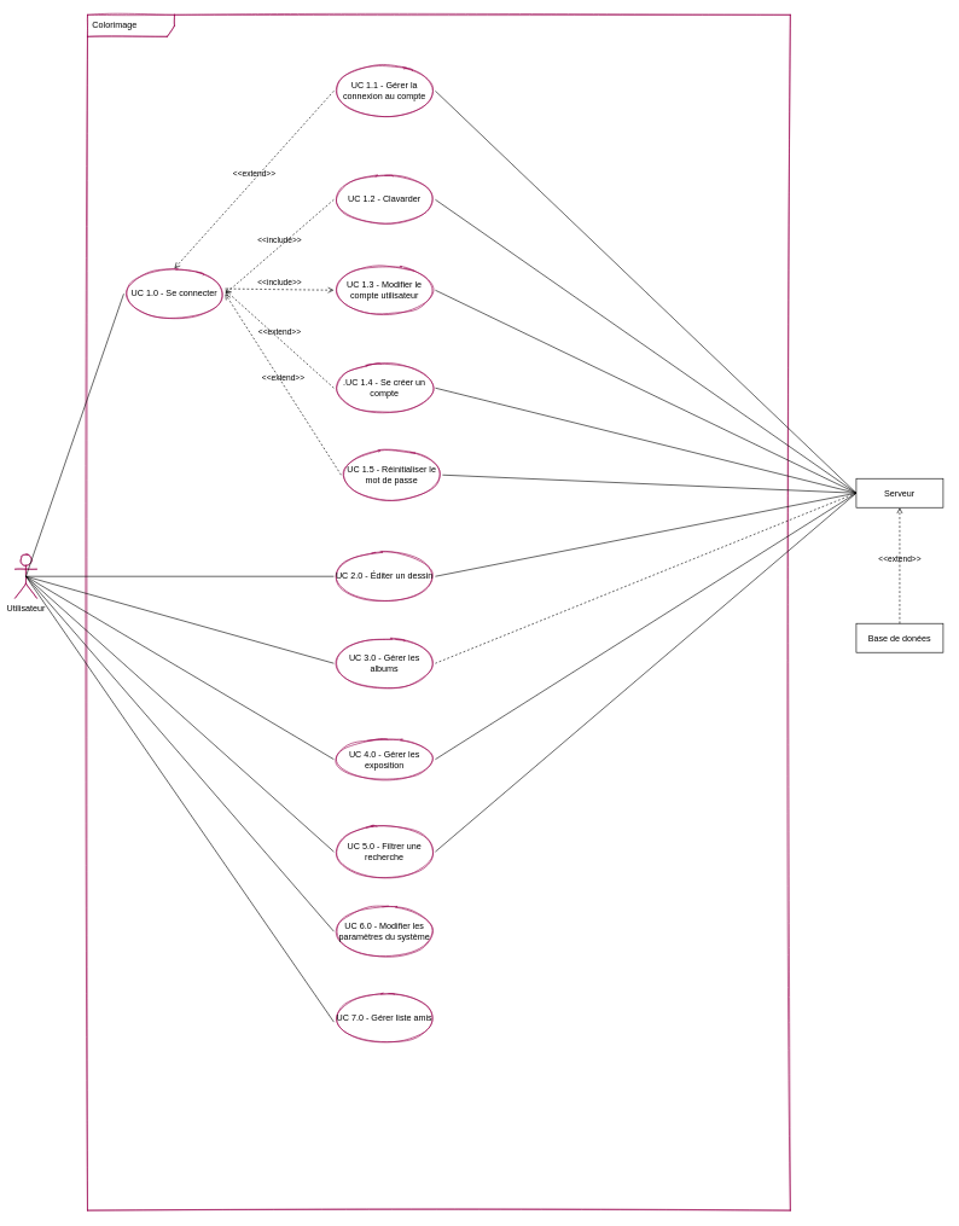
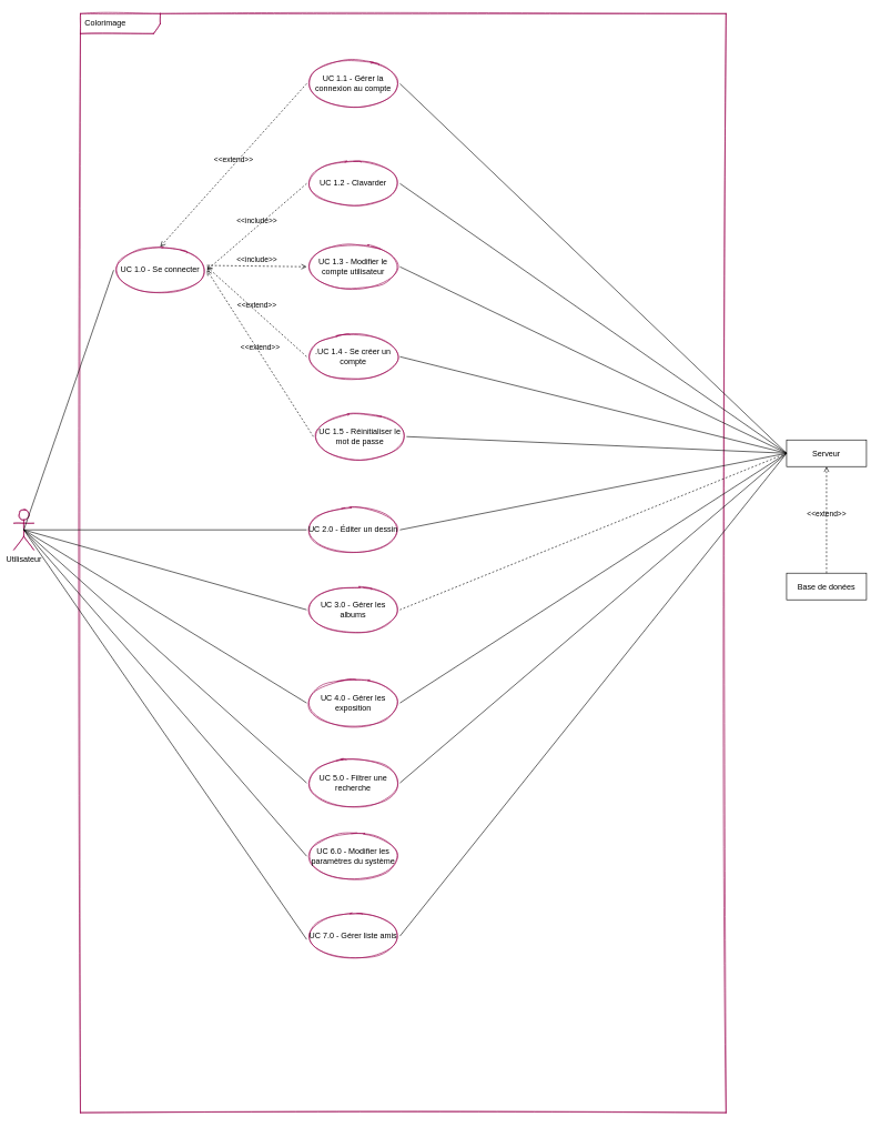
  <mxCell id="0" />
  <mxCell id="1" parent="0" />
  <mxCell id="2" value="Colorimage" style="shape=umlFrame;whiteSpace=wrap;html=1;width=120;height=30;boundedLbl=1;verticalAlign=middle;align=left;spacingLeft=5;sketch=1;strokeColor=#99004D;fillColor=none;" parent="1" vertex="1"><mxGeometry x="120" y="20" width="970" height="1650" as="geometry" /></mxCell>
  <mxCell id="3" value="Utilisateur&lt;br&gt;" style="shape=umlActor;verticalLabelPosition=bottom;verticalAlign=top;html=1;sketch=1;strokeColor=#99004D;fillColor=none;" parent="1" vertex="1"><mxGeometry x="20" y="765" width="30" height="60" as="geometry" /></mxCell>
  <mxCell id="4" value="UC 1.2 -&amp;nbsp;Clavarder" style="ellipse;whiteSpace=wrap;html=1;sketch=1;strokeColor=#99004D;fillColor=none;" parent="1" vertex="1"><mxGeometry x="460" y="240" width="140" height="70" as="geometry" /></mxCell>
  <mxCell id="5" value="UC 2.0 - Éditer un dessin" style="ellipse;whiteSpace=wrap;html=1;sketch=1;strokeColor=#99004D;fillColor=none;" parent="1" vertex="1"><mxGeometry x="460" y="760" width="140" height="70" as="geometry" /></mxCell>
  <mxCell id="6" value="UC 1.0 -&amp;nbsp;Se connecter" style="ellipse;whiteSpace=wrap;html=1;sketch=1;strokeColor=#99004D;fillColor=none;" parent="1" vertex="1"><mxGeometry x="170" y="370" width="140" height="70" as="geometry" /></mxCell>
  <mxCell id="7" value="UC 3.0 - Gérer les albums" style="ellipse;whiteSpace=wrap;html=1;sketch=1;strokeColor=#99004D;fillColor=none;" parent="1" vertex="1"><mxGeometry x="460" y="880" width="140" height="70" as="geometry" /></mxCell>
  <mxCell id="8" value="UC 6.0 - Modifier les paramètres du système" style="ellipse;whiteSpace=wrap;html=1;sketch=1;strokeColor=#99004D;fillColor=none;" parent="1" vertex="1"><mxGeometry x="460" y="1250" width="140" height="70" as="geometry" /></mxCell>
  <mxCell id="9" style="edgeStyle=none;orthogonalLoop=1;jettySize=auto;html=1;dashed=0;labelBackgroundColor=none;endArrow=close;endFill=0;entryX=0;entryY=0.5;entryDx=0;entryDy=0;exitX=0.5;exitY=0.5;exitDx=0;exitDy=0;exitPerimeter=0;" parent="1" source="3" target="6" edge="1"><mxGeometry relative="1" as="geometry"><mxPoint x="40" y="405" as="sourcePoint" /><mxPoint x="200.564" y="199.432" as="targetPoint" /></mxGeometry></mxCell>
  <mxCell id="10" value="&amp;lt;&amp;lt;include&amp;gt;&amp;gt;" style="html=1;verticalAlign=bottom;labelBackgroundColor=none;endArrow=open;endFill=0;dashed=1;exitX=0;exitY=0.5;exitDx=0;exitDy=0;entryX=1;entryY=0.5;entryDx=0;entryDy=0;" parent="1" source="4" target="6" edge="1"><mxGeometry width="160" relative="1" as="geometry"><mxPoint x="220" y="490" as="sourcePoint" /><mxPoint x="380" y="490" as="targetPoint" /></mxGeometry></mxCell>
  <mxCell id="11" value="UC 1.3 - Modifier le compte utilisateur" style="ellipse;whiteSpace=wrap;html=1;sketch=1;strokeColor=#99004D;fillColor=none;" parent="1" vertex="1"><mxGeometry x="460" y="365" width="140" height="70" as="geometry" /></mxCell>
  <mxCell id="12" value="&amp;lt;&amp;lt;include&amp;gt;&amp;gt;" style="html=1;verticalAlign=bottom;labelBackgroundColor=none;endArrow=open;endFill=0;dashed=1;exitX=1;exitY=0.4;exitDx=0;exitDy=0;exitPerimeter=0;entryX=0;entryY=0.5;entryDx=0;entryDy=0;" parent="1" source="6" target="11" edge="1"><mxGeometry width="160" relative="1" as="geometry"><mxPoint x="260" y="590" as="sourcePoint" /><mxPoint x="420" y="590" as="targetPoint" /></mxGeometry></mxCell>
  <mxCell id="13" style="edgeStyle=none;orthogonalLoop=1;jettySize=auto;html=1;dashed=0;labelBackgroundColor=none;endArrow=close;endFill=0;entryX=0;entryY=0.5;entryDx=0;entryDy=0;exitX=0.5;exitY=0.5;exitDx=0;exitDy=0;exitPerimeter=0;" parent="1" source="3" target="8" edge="1"><mxGeometry relative="1" as="geometry"><mxPoint x="30" y="440" as="sourcePoint" /><mxPoint x="180" y="415" as="targetPoint" /></mxGeometry></mxCell>
  <mxCell id="14" value=".UC 1.4 - Se créer un compte" style="ellipse;whiteSpace=wrap;html=1;sketch=1;strokeColor=#99004D;fillColor=none;" parent="1" vertex="1"><mxGeometry x="460" y="500" width="140" height="70" as="geometry" /></mxCell>
  <mxCell id="15" value="UC 1.5 - Réinitialiser le mot de passe" style="ellipse;whiteSpace=wrap;html=1;sketch=1;strokeColor=#99004D;fillColor=none;" parent="1" vertex="1"><mxGeometry x="470" y="620" width="140" height="70" as="geometry" /></mxCell>
  <mxCell id="16" value="&amp;lt;&amp;lt;extend&amp;gt;&amp;gt;" style="html=1;verticalAlign=bottom;labelBackgroundColor=none;endArrow=open;endFill=0;dashed=1;exitX=0;exitY=0.5;exitDx=0;exitDy=0;" parent="1" source="14" edge="1"><mxGeometry width="160" relative="1" as="geometry"><mxPoint x="220" y="550" as="sourcePoint" /><mxPoint x="310" y="400" as="targetPoint" /></mxGeometry></mxCell>
  <mxCell id="17" value="&amp;lt;&amp;lt;extend&amp;gt;&amp;gt;" style="html=1;verticalAlign=bottom;labelBackgroundColor=none;endArrow=open;endFill=0;dashed=1;exitX=0;exitY=0.5;exitDx=0;exitDy=0;entryX=1;entryY=0.5;entryDx=0;entryDy=0;" parent="1" source="15" target="6" edge="1"><mxGeometry width="160" relative="1" as="geometry"><mxPoint x="310" y="400" as="sourcePoint" /><mxPoint x="520" y="430" as="targetPoint" /></mxGeometry></mxCell>
  <mxCell id="18" style="edgeStyle=none;orthogonalLoop=1;jettySize=auto;html=1;dashed=0;labelBackgroundColor=none;endArrow=close;endFill=0;entryX=0;entryY=0.5;entryDx=0;entryDy=0;exitX=0.5;exitY=0.5;exitDx=0;exitDy=0;exitPerimeter=0;" parent="1" source="3" target="5" edge="1"><mxGeometry relative="1" as="geometry"><mxPoint x="40" y="420" as="sourcePoint" /><mxPoint x="500" y="1215" as="targetPoint" /></mxGeometry></mxCell>
  <mxCell id="19" style="edgeStyle=none;orthogonalLoop=1;jettySize=auto;html=1;dashed=0;labelBackgroundColor=none;endArrow=close;endFill=0;entryX=0;entryY=0.5;entryDx=0;entryDy=0;exitX=0.5;exitY=0.5;exitDx=0;exitDy=0;exitPerimeter=0;" parent="1" source="3" target="7" edge="1"><mxGeometry relative="1" as="geometry"><mxPoint x="40" y="440" as="sourcePoint" /><mxPoint x="180" y="415" as="targetPoint" /></mxGeometry></mxCell>
- <mxCell id="20" value="UC 4.0 - Gérer les exposition" style="ellipse;whiteSpace=wrap;html=1;sketch=1;strokeColor=#99004D;fillColor=none;" parent="1" vertex="1"><mxGeometry x="460" y="1020" width="140" height="55" as="geometry" /></mxCell>
+ <mxCell id="20" value="UC 4.0 - Gérer les exposition" style="ellipse;whiteSpace=wrap;html=1;sketch=1;strokeColor=#99004D;fillColor=none;" parent="1" vertex="1"><mxGeometry x="460" y="1020" width="140" height="70" as="geometry" /></mxCell>
  <mxCell id="21" value="UC 1.1 - Gérer la connexion au compte" style="ellipse;whiteSpace=wrap;html=1;sketch=1;strokeColor=#99004D;fillColor=none;" parent="1" vertex="1"><mxGeometry x="460" y="90" width="140" height="70" as="geometry" /></mxCell>
  <mxCell id="22" value="&amp;lt;&amp;lt;extend&amp;gt;&amp;gt;" style="html=1;verticalAlign=bottom;labelBackgroundColor=none;endArrow=open;endFill=0;dashed=1;exitX=0;exitY=0.5;exitDx=0;exitDy=0;entryX=0.5;entryY=0;entryDx=0;entryDy=0;" parent="1" source="21" target="6" edge="1"><mxGeometry width="160" relative="1" as="geometry"><mxPoint x="200" y="250" as="sourcePoint" /><mxPoint x="360" y="250" as="targetPoint" /></mxGeometry></mxCell>
  <mxCell id="23" style="edgeStyle=none;orthogonalLoop=1;jettySize=auto;html=1;dashed=0;labelBackgroundColor=none;endArrow=close;endFill=0;entryX=0;entryY=0.5;entryDx=0;entryDy=0;exitX=0.5;exitY=0.5;exitDx=0;exitDy=0;exitPerimeter=0;" parent="1" source="3" target="20" edge="1"><mxGeometry relative="1" as="geometry"><mxPoint x="40" y="440" as="sourcePoint" /><mxPoint x="490" y="1195" as="targetPoint" /></mxGeometry></mxCell>
  <mxCell id="24" value="UC 5.0 - Filtrer une recherche" style="ellipse;whiteSpace=wrap;html=1;sketch=1;strokeColor=#99004D;fillColor=none;" parent="1" vertex="1"><mxGeometry x="460" y="1140" width="140" height="70" as="geometry" /></mxCell>
  <mxCell id="25" style="edgeStyle=none;orthogonalLoop=1;jettySize=auto;html=1;dashed=0;labelBackgroundColor=none;endArrow=close;endFill=0;entryX=0;entryY=0.5;entryDx=0;entryDy=0;exitX=0.5;exitY=0.5;exitDx=0;exitDy=0;exitPerimeter=0;" parent="1" source="3" target="24" edge="1"><mxGeometry relative="1" as="geometry"><mxPoint x="60" y="820" as="sourcePoint" /><mxPoint x="470" y="1085" as="targetPoint" /></mxGeometry></mxCell>
  <mxCell id="26" value="UC 7.0 - Gérer liste amis" style="ellipse;whiteSpace=wrap;html=1;sketch=1;strokeColor=#99004D;fillColor=none;" parent="1" vertex="1"><mxGeometry x="460" y="1370" width="140" height="70" as="geometry" /></mxCell>
  <mxCell id="27" style="edgeStyle=none;orthogonalLoop=1;jettySize=auto;html=1;dashed=0;labelBackgroundColor=none;endArrow=close;endFill=0;exitX=0.5;exitY=0.5;exitDx=0;exitDy=0;exitPerimeter=0;" parent="1" source="3" edge="1"><mxGeometry relative="1" as="geometry"><mxPoint x="45" y="920" as="sourcePoint" /><mxPoint x="460" y="1410" as="targetPoint" /></mxGeometry></mxCell>
  <mxCell id="28" value="Serveur" style="fontStyle=0;" parent="1" vertex="1"><mxGeometry x="1181" y="660" width="120" height="40" as="geometry" /></mxCell>
  <mxCell id="29" value="Base de donées" style="fontStyle=0;" parent="1" vertex="1"><mxGeometry x="1181" y="860" width="120" height="40" as="geometry" /></mxCell>
  <mxCell id="30" style="edgeStyle=none;orthogonalLoop=1;jettySize=auto;html=1;dashed=0;labelBackgroundColor=none;endArrow=close;endFill=0;entryX=1;entryY=0.5;entryDx=0;entryDy=0;exitX=0;exitY=0.5;exitDx=0;exitDy=0;" parent="1" source="28" target="21" edge="1"><mxGeometry relative="1" as="geometry"><mxPoint x="1173.5" y="630" as="sourcePoint" /><mxPoint x="1308.5" y="240" as="targetPoint" /></mxGeometry></mxCell>
  <mxCell id="31" style="edgeStyle=none;orthogonalLoop=1;jettySize=auto;html=1;dashed=0;labelBackgroundColor=none;endArrow=close;endFill=0;entryX=1;entryY=0.5;entryDx=0;entryDy=0;exitX=0;exitY=0.5;exitDx=0;exitDy=0;" parent="1" source="28" target="4" edge="1"><mxGeometry relative="1" as="geometry"><mxPoint x="1180" y="680" as="sourcePoint" /><mxPoint x="610" y="135" as="targetPoint" /></mxGeometry></mxCell>
  <mxCell id="32" style="edgeStyle=none;orthogonalLoop=1;jettySize=auto;html=1;dashed=0;labelBackgroundColor=none;endArrow=close;endFill=0;entryX=1;entryY=0.5;entryDx=0;entryDy=0;exitX=0;exitY=0.5;exitDx=0;exitDy=0;" parent="1" source="28" target="11" edge="1"><mxGeometry relative="1" as="geometry"><mxPoint x="1180" y="680" as="sourcePoint" /><mxPoint x="610" y="285" as="targetPoint" /></mxGeometry></mxCell>
  <mxCell id="33" style="edgeStyle=none;orthogonalLoop=1;jettySize=auto;html=1;dashed=0;labelBackgroundColor=none;endArrow=close;endFill=0;entryX=1;entryY=0.5;entryDx=0;entryDy=0;exitX=0;exitY=0.5;exitDx=0;exitDy=0;" parent="1" source="28" target="14" edge="1"><mxGeometry relative="1" as="geometry"><mxPoint x="1180" y="680" as="sourcePoint" /><mxPoint x="610" y="410" as="targetPoint" /></mxGeometry></mxCell>
  <mxCell id="34" style="edgeStyle=none;orthogonalLoop=1;jettySize=auto;html=1;dashed=0;labelBackgroundColor=none;endArrow=close;endFill=0;entryX=1;entryY=0.5;entryDx=0;entryDy=0;exitX=0;exitY=0.5;exitDx=0;exitDy=0;" parent="1" source="28" target="15" edge="1"><mxGeometry relative="1" as="geometry"><mxPoint x="1180" y="680" as="sourcePoint" /><mxPoint x="610" y="545" as="targetPoint" /></mxGeometry></mxCell>
  <mxCell id="35" style="edgeStyle=none;orthogonalLoop=1;jettySize=auto;html=1;dashed=0;labelBackgroundColor=none;endArrow=close;endFill=0;entryX=1;entryY=0.5;entryDx=0;entryDy=0;exitX=0;exitY=0.5;exitDx=0;exitDy=0;" parent="1" source="28" target="5" edge="1"><mxGeometry relative="1" as="geometry"><mxPoint x="1160" y="730" as="sourcePoint" /><mxPoint x="620" y="665" as="targetPoint" /></mxGeometry></mxCell>
  <mxCell id="36" style="edgeStyle=none;orthogonalLoop=1;jettySize=auto;html=1;dashed=1;labelBackgroundColor=none;endArrow=close;endFill=0;entryX=1;entryY=0.5;entryDx=0;entryDy=0;exitX=0;exitY=0.5;exitDx=0;exitDy=0;" parent="1" source="28" target="7" edge="1"><mxGeometry relative="1" as="geometry"><mxPoint x="1191" y="690" as="sourcePoint" /><mxPoint x="610" y="805" as="targetPoint" /></mxGeometry></mxCell>
  <mxCell id="37" style="edgeStyle=none;orthogonalLoop=1;jettySize=auto;html=1;dashed=0;labelBackgroundColor=none;endArrow=close;endFill=0;entryX=1;entryY=0.5;entryDx=0;entryDy=0;exitX=0;exitY=0.5;exitDx=0;exitDy=0;" parent="1" source="28" target="20" edge="1"><mxGeometry relative="1" as="geometry"><mxPoint x="1191" y="690" as="sourcePoint" /><mxPoint x="610" y="925" as="targetPoint" /></mxGeometry></mxCell>
  <mxCell id="38" style="edgeStyle=none;orthogonalLoop=1;jettySize=auto;html=1;dashed=0;labelBackgroundColor=none;endArrow=close;endFill=0;entryX=1;entryY=0.5;entryDx=0;entryDy=0;exitX=0;exitY=0.5;exitDx=0;exitDy=0;" parent="1" source="28" target="24" edge="1"><mxGeometry relative="1" as="geometry"><mxPoint x="1191" y="690" as="sourcePoint" /><mxPoint x="610" y="1065" as="targetPoint" /></mxGeometry></mxCell>
+ <mxCell id="39" style="edgeStyle=none;orthogonalLoop=1;jettySize=auto;html=1;dashed=0;labelBackgroundColor=none;endArrow=close;endFill=0;entryX=1;entryY=0.5;entryDx=0;entryDy=0;exitX=0;exitY=0.5;exitDx=0;exitDy=0;" parent="1" source="28" target="26" edge="1"><mxGeometry relative="1" as="geometry"><mxPoint x="1191" y="690" as="sourcePoint" /><mxPoint x="610" y="1185" as="targetPoint" /></mxGeometry></mxCell>
  <mxCell id="40" value="&amp;lt;&amp;lt;extend&amp;gt;&amp;gt;" style="html=1;verticalAlign=bottom;labelBackgroundColor=none;endArrow=open;endFill=0;dashed=1;entryX=0.5;entryY=1;entryDx=0;entryDy=0;exitX=0.5;exitY=0;exitDx=0;exitDy=0;" parent="1" source="29" target="28" edge="1"><mxGeometry width="160" relative="1" as="geometry"><mxPoint x="1200" y="950" as="sourcePoint" /><mxPoint x="1360" y="950" as="targetPoint" /></mxGeometry></mxCell>
